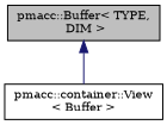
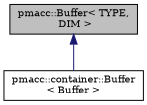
  digraph {
    fontname="DejaVu Serif"
    node [color=black fontname="DejaVu Serif" fontsize=10 shape=record style=filled]
    n1 [fillcolor=grey75 fontcolor=black height=0.2 label="pmacc::Buffer\< TYPE,\l DIM \>" width=0.4]
-   n2 [fillcolor=white height=0.2 label="pmacc::container::View\l\< Buffer \>" width=0.4]
+   n2 [fillcolor=white height=0.2 label="pmacc::container::Buffer\l\< Buffer \>" width=0.4]
    n1 -> n2 [color=midnightblue dir=back fontname="DejaVu Serif" fontsize=10 labelfontname=Helvetica labelfontsize=10 style=solid]
  }
